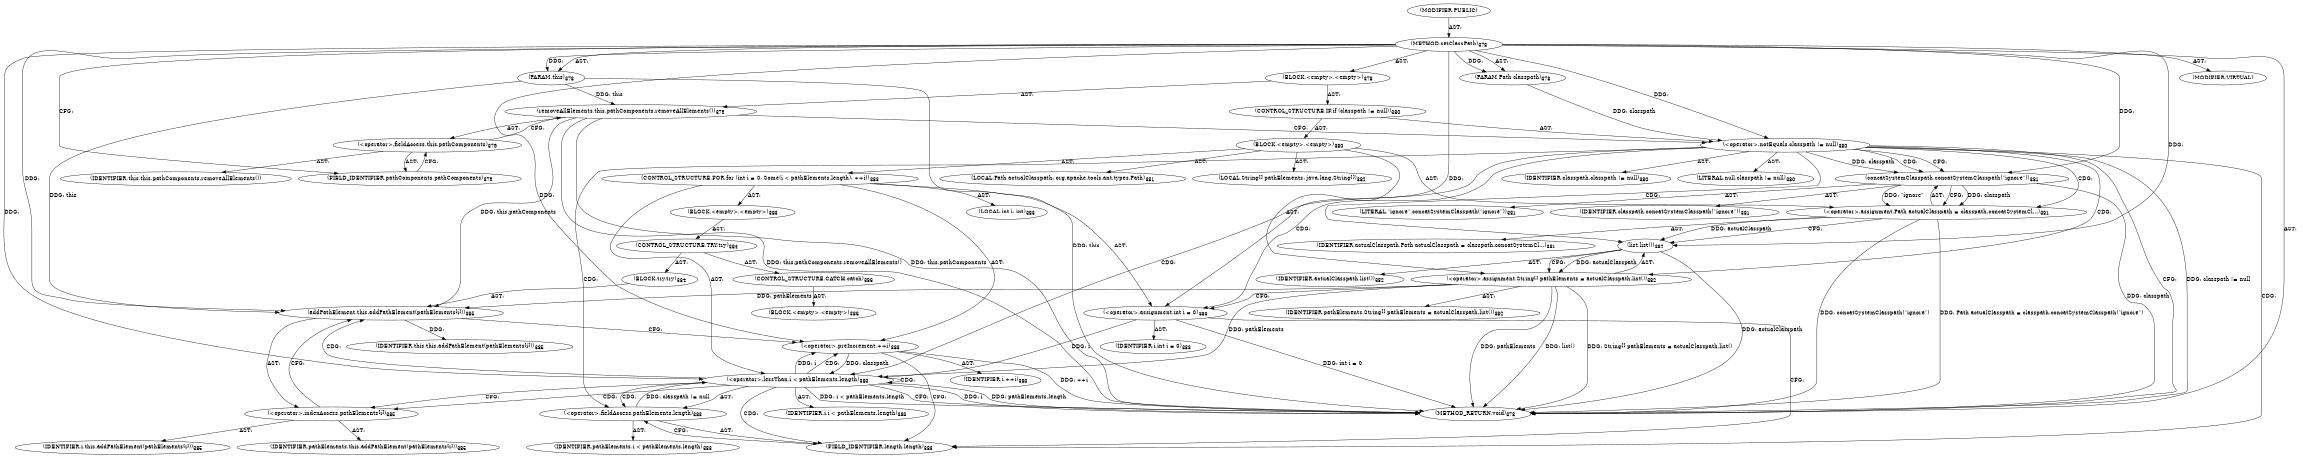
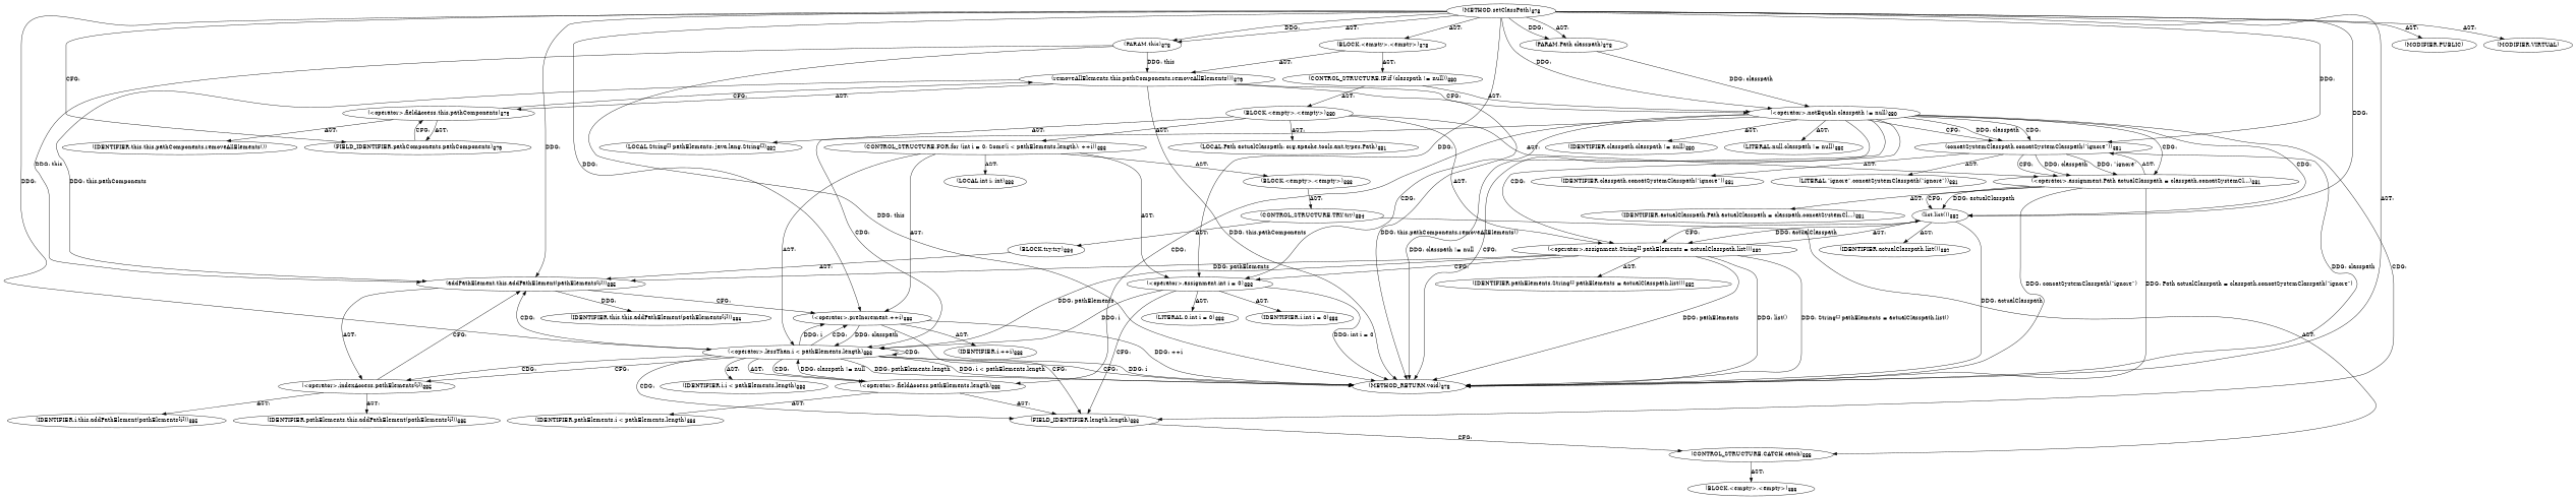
  digraph {
    n1 [label=<(METHOD,setClassPath)<SUB>378</SUB>>]
    n2 [label=<(PARAM,this)<SUB>378</SUB>>]
    n3 [label=<(PARAM,Path classpath)<SUB>378</SUB>>]
    n4 [label=<(BLOCK,&lt;empty&gt;,&lt;empty&gt;)<SUB>378</SUB>>]
    n5 [label=<(FIELD_IDENTIFIER,pathComponents,pathComponents)<SUB>379</SUB>>]
    n6 [label=<(&lt;operator&gt;.notEquals,classpath != null)<SUB>380</SUB>>]
    n7 [label=<(concatSystemClasspath,concatSystemClasspath(&quot;ignore&quot;))<SUB>381</SUB>>]
    n8 [label=<(list,list())<SUB>382</SUB>>]
    n9 [label=<(&lt;operator&gt;.assignment,int i = 0)<SUB>383</SUB>>]
    n10 [label=<(&lt;operator&gt;.lessThan,i &lt; pathElements.length)<SUB>383</SUB>>]
    n11 [label=<(&lt;operator&gt;.preIncrement,++i)<SUB>383</SUB>>]
    n12 [label=<(addPathElement,this.addPathElement(pathElements[i]))<SUB>385</SUB>>]
    n13 [label=<(MODIFIER,PUBLIC)>]
    n14 [label=<(MODIFIER,VIRTUAL)>]
    n15 [label=<(METHOD_RETURN,void)<SUB>378</SUB>>]
    n16 [label=<(removeAllElements,this.pathComponents.removeAllElements())<SUB>379</SUB>>]
    n17 [label=<(CONTROL_STRUCTURE,IF,if (classpath != null))<SUB>380</SUB>>]
    n18 [label=<(&lt;operator&gt;.fieldAccess,this.pathComponents)<SUB>379</SUB>>]
    n19 [label=<(IDENTIFIER,classpath,classpath != null)<SUB>380</SUB>>]
    n20 [label=<(LITERAL,null,classpath != null)<SUB>380</SUB>>]
    n21 [label=<(&lt;operator&gt;.assignment,Path actualClasspath = classpath.concatSystemCl...)<SUB>381</SUB>>]
    n22 [label=<(&lt;operator&gt;.assignment,String[] pathElements = actualClasspath.list())<SUB>382</SUB>>]
    n23 [label=<(&lt;operator&gt;.fieldAccess,pathElements.length)<SUB>383</SUB>>]
    n24 [label=<(FIELD_IDENTIFIER,length,length)<SUB>383</SUB>>]
    n25 [label=<(IDENTIFIER,classpath,concatSystemClasspath(&quot;ignore&quot;))<SUB>381</SUB>>]
    n26 [label=<(LITERAL,&quot;ignore&quot;,concatSystemClasspath(&quot;ignore&quot;))<SUB>381</SUB>>]
    n27 [label=<(IDENTIFIER,actualClasspath,list())<SUB>382</SUB>>]
    n28 [label=<(IDENTIFIER,i,int i = 0)<SUB>383</SUB>>]
+   n29 [label=<(LITERAL,0,int i = 0)<SUB>383</SUB>>]
    n30 [label=<(IDENTIFIER,i,i &lt; pathElements.length)<SUB>383</SUB>>]
    n31 [label=<(&lt;operator&gt;.indexAccess,pathElements[i])<SUB>385</SUB>>]
    n32 [label=<(IDENTIFIER,i,++i)<SUB>383</SUB>>]
    n33 [label=<(IDENTIFIER,this,this.addPathElement(pathElements[i]))<SUB>385</SUB>>]
    n34 [label=<(BLOCK,&lt;empty&gt;,&lt;empty&gt;)<SUB>380</SUB>>]
    n35 [label=<(IDENTIFIER,this,this.pathComponents.removeAllElements())>]
    n36 [label=<(LOCAL,Path actualClasspath: org.apache.tools.ant.types.Path)<SUB>381</SUB>>]
    n37 [label=<(LOCAL,String[] pathElements: java.lang.String[])<SUB>382</SUB>>]
    n38 [label=<(CONTROL_STRUCTURE,FOR,for (int i = 0; Some(i &lt; pathElements.length); ++i))<SUB>383</SUB>>]
    n39 [label=<(IDENTIFIER,actualClasspath,Path actualClasspath = classpath.concatSystemCl...)<SUB>381</SUB>>]
    n40 [label=<(IDENTIFIER,pathElements,String[] pathElements = actualClasspath.list())<SUB>382</SUB>>]
    n41 [label=<(IDENTIFIER,pathElements,i &lt; pathElements.length)<SUB>383</SUB>>]
    n42 [label=<(LOCAL,int i: int)<SUB>383</SUB>>]
    n43 [label=<(BLOCK,&lt;empty&gt;,&lt;empty&gt;)<SUB>383</SUB>>]
    n44 [label=<(CONTROL_STRUCTURE,TRY,try)<SUB>384</SUB>>]
    n45 [label=<(IDENTIFIER,pathElements,this.addPathElement(pathElements[i]))<SUB>385</SUB>>]
    n46 [label=<(IDENTIFIER,i,this.addPathElement(pathElements[i]))<SUB>385</SUB>>]
    n47 [label=<(BLOCK,try,try)<SUB>384</SUB>>]
    n48 [label=<(CONTROL_STRUCTURE,CATCH,catch)<SUB>386</SUB>>]
    n49 [label=<(BLOCK,&lt;empty&gt;,&lt;empty&gt;)<SUB>386</SUB>>]
    n1 -> n2 [label="AST: "]
    n1 -> n2 [label="DDG: "]
    n1 -> n3 [label="AST: "]
    n1 -> n3 [label="DDG: "]
    n1 -> n4 [label="AST: "]
    n1 -> n5 [label="CFG: "]
    n1 -> n6 [label="DDG: "]
    n1 -> n7 [label="DDG: "]
    n1 -> n8 [label="DDG: "]
    n1 -> n9 [label="DDG: "]
    n1 -> n10 [label="DDG: "]
    n1 -> n11 [label="DDG: "]
    n1 -> n12 [label="DDG: "]
-   n13 -> n1 [label="AST: "]
+   n1 -> n13 [label="AST: "]
    n1 -> n14 [label="AST: "]
    n1 -> n15 [label="AST: "]
    n2 -> n12 [label="DDG: this"]
    n2 -> n15 [label="DDG: this"]
    n2 -> n16 [label="DDG: this"]
    n3 -> n6 [label="DDG: classpath"]
    n4 -> n16 [label="AST: "]
    n4 -> n17 [label="AST: "]
    n5 -> n18 [label="CFG: "]
    n6 -> n7 [label="CFG: "]
    n6 -> n7 [label="DDG: classpath"]
    n6 -> n7 [label="CDG: "]
    n6 -> n8 [label="CDG: "]
    n6 -> n9 [label="CDG: "]
    n6 -> n10 [label="CDG: "]
    n6 -> n15 [label="CFG: "]
    n6 -> n15 [label="DDG: classpath != null"]
    n6 -> n19 [label="AST: "]
    n6 -> n20 [label="AST: "]
    n6 -> n21 [label="CDG: "]
    n6 -> n22 [label="CDG: "]
    n6 -> n23 [label="CDG: "]
    n6 -> n24 [label="CDG: "]
    n7 -> n15 [label="DDG: classpath"]
    n7 -> n21 [label="CFG: "]
    n7 -> n21 [label="DDG: classpath"]
    n7 -> n21 [label="DDG: &quot;ignore&quot;"]
    n7 -> n25 [label="AST: "]
    n7 -> n26 [label="AST: "]
    n8 -> n15 [label="DDG: actualClasspath"]
    n8 -> n22 [label="CFG: "]
    n8 -> n22 [label="DDG: actualClasspath"]
    n8 -> n27 [label="AST: "]
    n9 -> n10 [label="DDG: i"]
    n9 -> n15 [label="DDG: int i = 0"]
    n9 -> n24 [label="CFG: "]
    n9 -> n28 [label="AST: "]
+   n9 -> n29 [label="AST: "]
    n10 -> n10 [label="CDG: "]
    n10 -> n11 [label="DDG: i"]
    n10 -> n11 [label="CDG: "]
    n10 -> n12 [label="CDG: "]
    n10 -> n15 [label="CFG: "]
    n10 -> n15 [label="DDG: i"]
    n10 -> n15 [label="DDG: pathElements.length"]
    n10 -> n15 [label="DDG: i &lt; pathElements.length"]
    n10 -> n23 [label="AST: "]
    n10 -> n23 [label="CDG: "]
    n10 -> n24 [label="CDG: "]
    n10 -> n30 [label="AST: "]
    n10 -> n31 [label="CFG: "]
    n10 -> n31 [label="CDG: "]
    n11 -> n10 [label="DDG: classpath"]
    n11 -> n15 [label="DDG: ++i"]
    n11 -> n24 [label="CFG: "]
    n11 -> n32 [label="AST: "]
    n12 -> n11 [label="CFG: "]
    n12 -> n31 [label="AST: "]
    n12 -> n33 [label="DDG: "]
    n16 -> n6 [label="CFG: "]
    n16 -> n12 [label="DDG: this.pathComponents"]
    n16 -> n15 [label="DDG: this.pathComponents"]
    n16 -> n15 [label="DDG: this.pathComponents.removeAllElements()"]
    n16 -> n18 [label="AST: "]
    n17 -> n6 [label="AST: "]
    n17 -> n34 [label="AST: "]
    n18 -> n5 [label="AST: "]
    n18 -> n16 [label="CFG: "]
    n18 -> n35 [label="AST: "]
    n21 -> n7 [label="AST: "]
    n21 -> n8 [label="CFG: "]
    n21 -> n8 [label="DDG: actualClasspath"]
    n21 -> n15 [label="DDG: concatSystemClasspath(&quot;ignore&quot;)"]
    n21 -> n15 [label="DDG: Path actualClasspath = classpath.concatSystemClasspath(&quot;ignore&quot;)"]
    n21 -> n39 [label="AST: "]
    n22 -> n8 [label="AST: "]
    n22 -> n9 [label="CFG: "]
    n22 -> n10 [label="DDG: pathElements"]
    n22 -> n12 [label="DDG: pathElements"]
    n22 -> n15 [label="DDG: pathElements"]
    n22 -> n15 [label="DDG: list()"]
    n22 -> n15 [label="DDG: String[] pathElements = actualClasspath.list()"]
    n22 -> n40 [label="AST: "]
    n23 -> n10 [label="DDG: classpath != null"]
    n23 -> n24 [label="AST: "]
    n23 -> n41 [label="AST: "]
-   n24 -> n23 [label="CFG: "]
+   n24 -> n48 [label="CFG: "]
    n31 -> n12 [label="CFG: "]
    n31 -> n45 [label="AST: "]
    n31 -> n46 [label="AST: "]
    n34 -> n21 [label="AST: "]
    n34 -> n22 [label="AST: "]
    n34 -> n36 [label="AST: "]
    n34 -> n37 [label="AST: "]
    n34 -> n38 [label="AST: "]
    n38 -> n9 [label="AST: "]
    n38 -> n10 [label="AST: "]
    n38 -> n11 [label="AST: "]
    n38 -> n42 [label="AST: "]
    n38 -> n43 [label="AST: "]
    n43 -> n44 [label="AST: "]
    n44 -> n47 [label="AST: "]
    n44 -> n48 [label="AST: "]
    n47 -> n12 [label="AST: "]
    n48 -> n49 [label="AST: "]
  }
